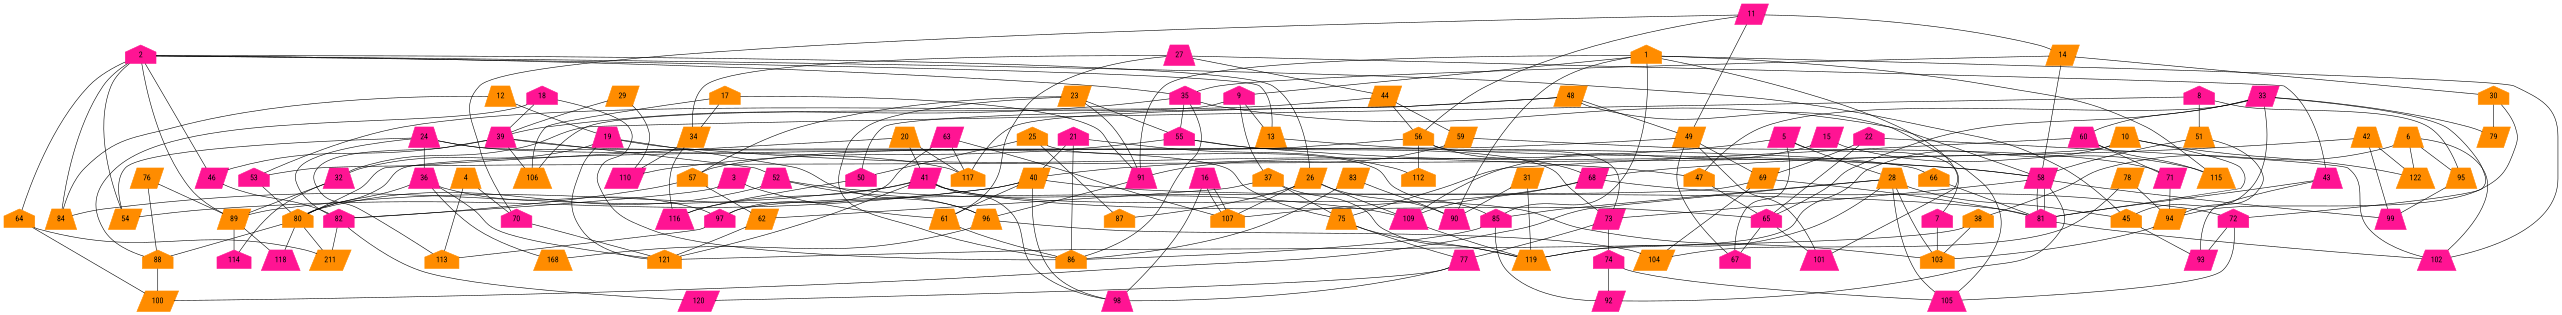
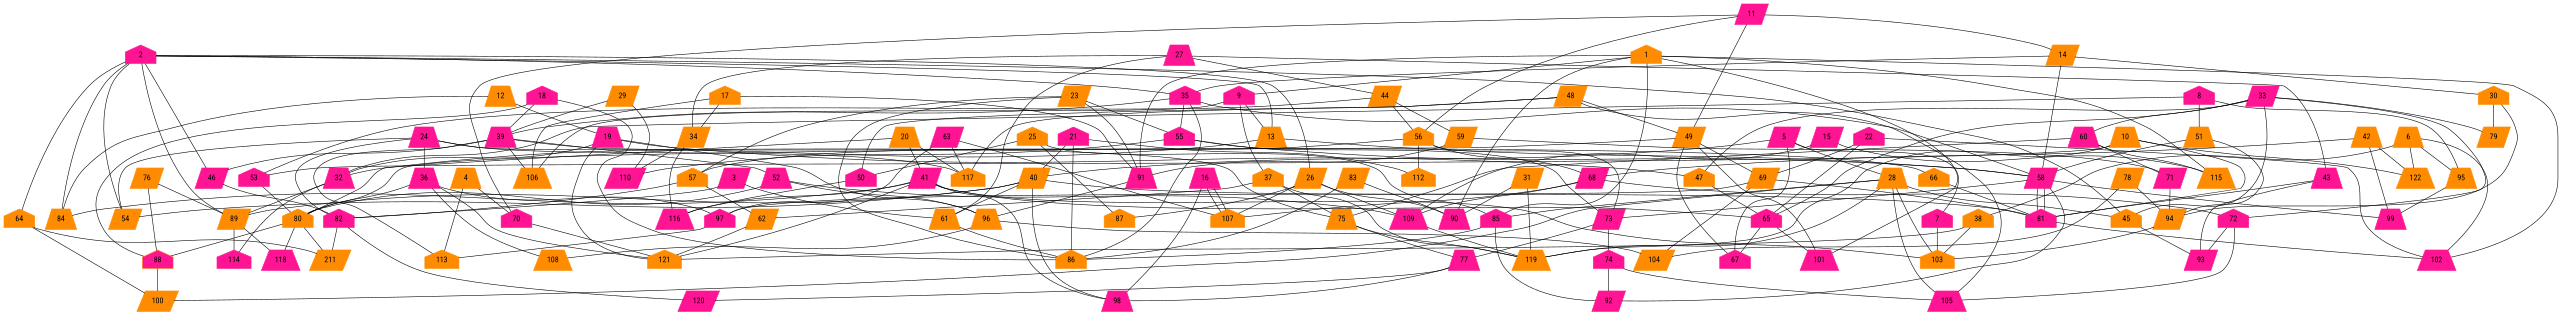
  graph {
    fontname="Roboto Condensed"
    node [color=darkorange fontname="Roboto Condensed" shape=house style=filled]
    edge [fontname="Roboto Condensed"]
    9 [color=deeppink]
    1
    85 [color=deeppink]
    90 [color=deeppink shape=trapezium]
    91 [color=deeppink shape=trapezium]
    101 [color=deeppink shape=trapezium]
    102 [color=deeppink shape=trapezium]
    115 [shape=trapezium]
    13 [shape=trapezium]
    37
    106 [shape=trapezium]
    86
    92 [color=deeppink shape=parallelogram]
    96 [shape=trapezium]
    2 [color=deeppink]
    26 [shape=parallelogram]
    35 [color=deeppink]
    45
    46 [color=deeppink shape=parallelogram]
    54 [shape=parallelogram]
    64
    84 [shape=trapezium]
    89 [shape=parallelogram]
    32 [color=deeppink shape=trapezium]
    58 [color=deeppink shape=parallelogram]
    109 [color=deeppink shape=trapezium]
    107
    87
    39 [color=deeppink shape=trapezium]
    55 [color=deeppink]
    93 [color=deeppink shape=parallelogram]
    82 [color=deeppink]
    100 [shape=parallelogram]
    n34 [label=211 shape=parallelogram]
    114 [color=deeppink]
    118 [color=deeppink shape=trapezium]
    3 [color=deeppink shape=parallelogram]
    61 [shape=trapezium]
    120 [color=deeppink shape=parallelogram]
    4 [shape=trapezium]
    70 [color=deeppink]
    113
    121
    5 [color=deeppink shape=parallelogram]
    7 [color=deeppink]
    28 [shape=trapezium]
    40 [shape=parallelogram]
    67 [color=deeppink]
    103
    119 [shape=trapezium]
    105 [color=deeppink shape=trapezium]
    81 [color=deeppink]
    98 [color=deeppink shape=trapezium]
    6 [shape=trapezium]
    38
    95 [shape=trapezium]
    122 [shape=trapezium]
    99 [color=deeppink shape=trapezium]
    8 [color=deeppink]
    51 [shape=trapezium]
    94 [shape=parallelogram]
    75 [shape=trapezium]
    62 [shape=parallelogram]
    10 [shape=trapezium]
    53 [color=deeppink]
    80
    11 [color=deeppink shape=parallelogram]
    14 [shape=parallelogram]
    49 [shape=parallelogram]
    56
    30
    69 [shape=parallelogram]
    112
    57
    68 [color=deeppink shape=parallelogram]
    73 [color=deeppink shape=parallelogram]
    12 [shape=trapezium]
    19 [color=deeppink shape=trapezium]
    47
    79 [shape=parallelogram]
    15 [color=deeppink shape=parallelogram]
    16 [color=deeppink shape=trapezium]
    17
    34 [shape=parallelogram]
    110 [color=deeppink shape=parallelogram]
    116 [color=deeppink shape=trapezium]
    18 [color=deeppink]
-   88
+   88 [fillcolor=deeppink]
    52 [color=deeppink shape=trapezium]
    66
    65 [color=deeppink]
-   108 [shape=trapezium label=168]
+   108 [shape=trapezium]
    104 [shape=parallelogram]
    20 [shape=trapezium]
    41 [color=deeppink shape=parallelogram]
    117
    21 [color=deeppink]
    22 [color=deeppink]
    97 [color=deeppink]
    23 [shape=parallelogram]
    24 [color=deeppink shape=trapezium]
    36 [color=deeppink shape=trapezium]
    77 [color=deeppink shape=trapezium]
    25
    50 [color=deeppink]
    27 [color=deeppink shape=trapezium]
    43 [color=deeppink shape=trapezium]
    44 [shape=parallelogram]
    59 [shape=parallelogram]
    29 [shape=parallelogram]
    31 [shape=parallelogram]
    33 [color=deeppink shape=parallelogram]
    60 [color=deeppink shape=trapezium]
    72 [color=deeppink]
    71 [color=deeppink shape=parallelogram]
    42 [shape=trapezium]
    48 [shape=parallelogram]
    74 [color=deeppink]
    63 [color=deeppink shape=parallelogram]
    76 [shape=parallelogram]
    78 [shape=parallelogram]
    83 [shape=parallelogram]
    9 -- 13
    9 -- 37
    9 -- 106
    1 -- 9
    1 -- 85
    1 -- 90
    1 -- 91
    1 -- 101
    1 -- 102
    1 -- 115
    85 -- 86
    85 -- 92
    91 -- 96
+   13 -- 32
    13 -- 58
    37 -- 119
    37 -- 75
    37 -- 62
    96 -- 108
    96 -- 104
    2 -- 13
    2 -- 26
    2 -- 35
    2 -- 45
    2 -- 46
    2 -- 54
    2 -- 64
    2 -- 84
    2 -- 89
    26 -- 90
    26 -- 109
    26 -- 107
    26 -- 87
    35 -- 86
    35 -- 58
    35 -- 39
    35 -- 55
    45 -- 93
    46 -- 82
    64 -- 100
    64 -- n34
    89 -- 114
    89 -- 118
    32 -- 89
    32 -- 114
    58 -- 92
    58 -- 81
    58 -- 81
    58 -- 99
    58 -- 73
    109 -- 119
    39 -- 106
    39 -- 46
    39 -- 113
    39 -- 52
    39 -- 66
    55 -- 58
    55 -- 73
    55 -- 110
    82 -- n34
    82 -- 120
    3 -- 82
    3 -- 61
    61 -- 86
    4 -- 70
    4 -- 113
    70 -- 121
    5 -- 7
    5 -- 28
    5 -- 40
    5 -- 67
    7 -- 103
    28 -- 85
    28 -- 45
    28 -- 100
    28 -- 103
    28 -- 119
    28 -- 105
    40 -- 54
    40 -- 89
    40 -- 61
    40 -- 81
    40 -- 98
    81 -- 102
    6 -- 102
    6 -- 38
    6 -- 95
    6 -- 122
    38 -- 121
    38 -- 103
    95 -- 99
    8 -- 32
    8 -- 95
    8 -- 51
    51 -- 58
    51 -- 94
    94 -- 103
    75 -- 119
    75 -- 77
    62 -- 121
    10 -- 119
    10 -- 81
    10 -- 122
    10 -- 53
    53 -- 80
    80 -- n34
    80 -- 118
    80 -- 88
    11 -- 70
    11 -- 14
    11 -- 49
    11 -- 56
    14 -- 35
    14 -- 58
    14 -- 30
    49 -- 101
    49 -- 67
    49 -- 80
    49 -- 69
    56 -- 112
    56 -- 57
    56 -- 68
    56 -- 73
    30 -- 94
    30 -- 79
    69 -- 81
    69 -- 104
    69 -- 97
    57 -- 82
    57 -- 62
    68 -- 109
    68 -- 107
    68 -- 72
    73 -- 77
    73 -- 74
    12 -- 84
    12 -- 19
    19 -- 96
    19 -- 32
    19 -- 121
    19 -- 47
    47 -- 65
    15 -- 115
    15 -- 109
    16 -- 107
    16 -- 107
    16 -- 98
    17 -- 91
    17 -- 106
    17 -- 34
    34 -- 110
    34 -- 116
    18 -- 86
    18 -- 39
    18 -- 88
    88 -- 100
    52 -- 96
    52 -- 109
    52 -- 80
    66 -- 81
    65 -- 101
    65 -- 67
    20 -- 80
    20 -- 41
    20 -- 117
    41 -- 84
    41 -- 121
    41 -- 103
    41 -- 98
    41 -- 116
    41 -- 65
    21 -- 86
    21 -- 40
    21 -- 112
    22 -- 102
    22 -- 69
    22 -- 65
    97 -- 113
    23 -- 91
    23 -- 86
    23 -- 55
    23 -- 57
    24 -- 54
    24 -- 82
    24 -- 75
    24 -- 117
    24 -- 36
    36 -- 121
    36 -- 80
    36 -- 108
    36 -- 97
    77 -- 120
    77 -- 98
    25 -- 85
    25 -- 87
    25 -- 50
    50 -- 116
    27 -- 61
    27 -- 34
    27 -- 43
    27 -- 44
    43 -- 93
    43 -- 81
    44 -- 53
    44 -- 56
    44 -- 59
    59 -- 91
    59 -- 71
    29 -- 39
    29 -- 110
    31 -- 90
    31 -- 119
    33 -- 45
    33 -- 47
    33 -- 79
    33 -- 65
    33 -- 60
    33 -- 72
    60 -- 115
    60 -- 75
    60 -- 71
    72 -- 93
    72 -- 105
    71 -- 94
    42 -- 122
    42 -- 99
    42 -- 68
    48 -- 105
    48 -- 49
    48 -- 117
    48 -- 50
    74 -- 92
    74 -- 105
    63 -- 107
    63 -- 117
    63 -- 97
    76 -- 89
    76 -- 88
    78 -- 94
    78 -- 104
    83 -- 90
    83 -- 86
  }
